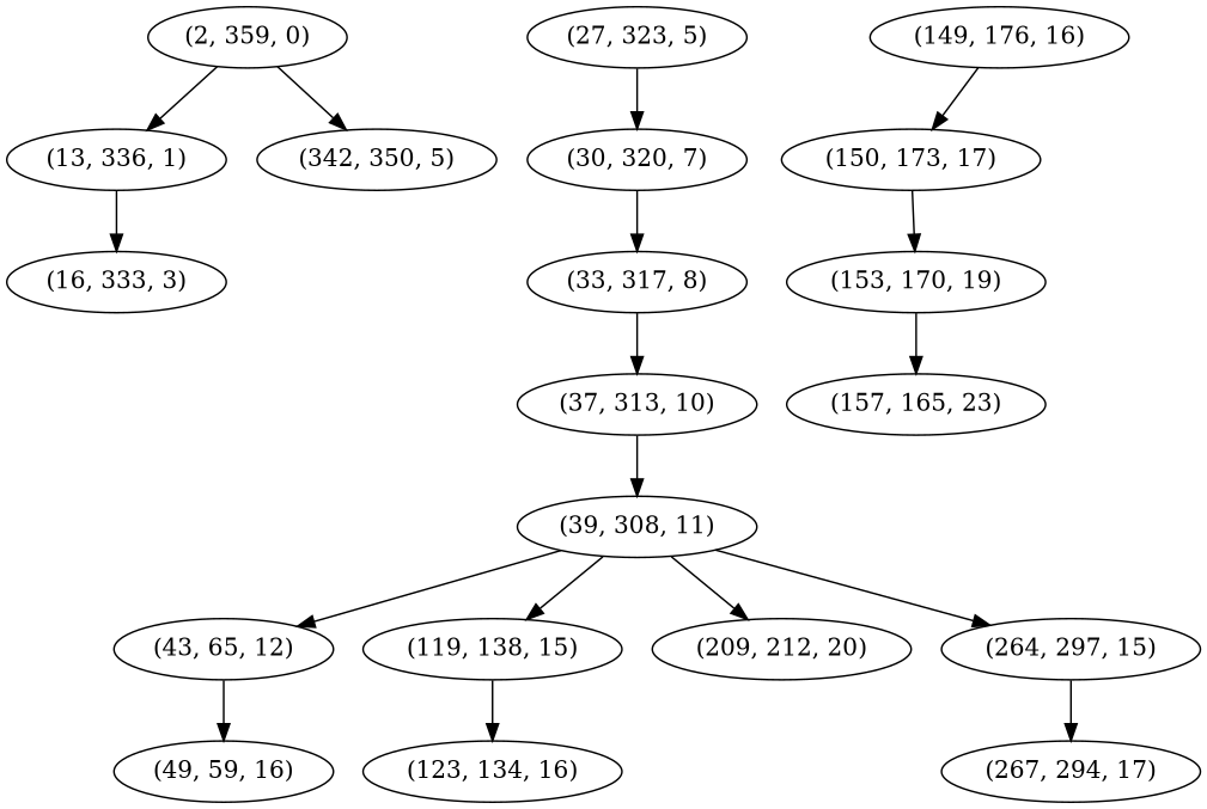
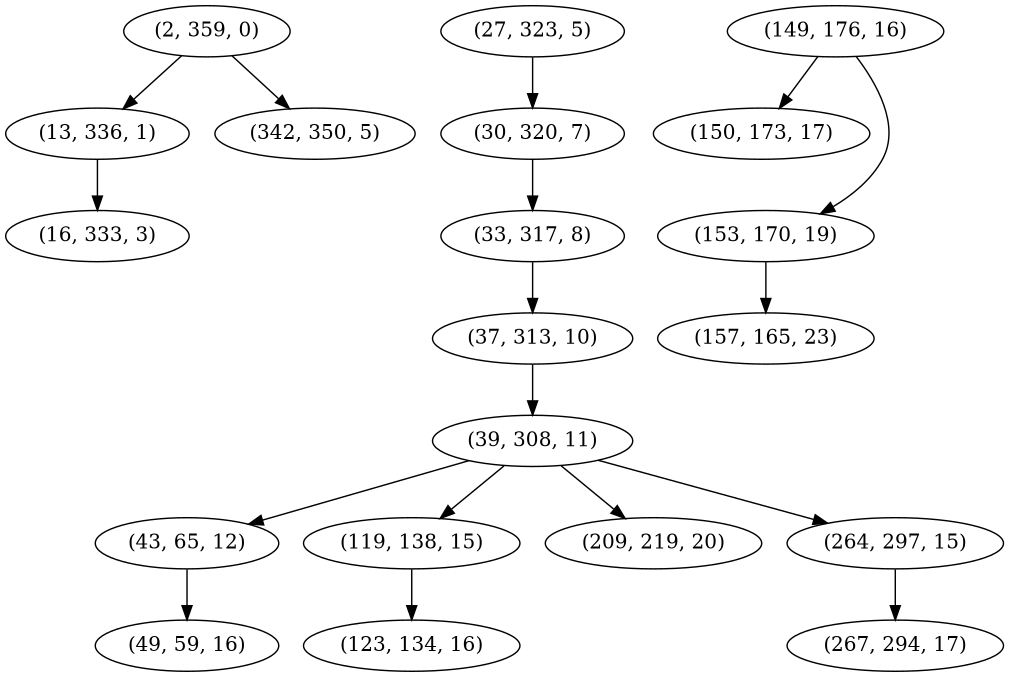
  digraph {
    n1 [label="(2, 359, 0)"]
    "(13, 336, 1)"
    "(342, 350, 5)"
    "(16, 333, 3)"
    "(27, 323, 5)"
    "(30, 320, 7)"
    "(33, 317, 8)"
    "(37, 313, 10)"
    "(39, 308, 11)"
    "(43, 65, 12)"
    "(119, 138, 15)"
-   "(209, 219, 20)" [label="(209, 212, 20)"]
+   "(209, 219, 20)"
    "(264, 297, 15)"
    "(49, 59, 16)"
    "(123, 134, 16)"
    "(149, 176, 16)"
    "(150, 173, 17)"
    "(267, 294, 17)"
    "(153, 170, 19)"
    "(157, 165, 23)"
    n1 -> "(13, 336, 1)"
    n1 -> "(342, 350, 5)"
    "(13, 336, 1)" -> "(16, 333, 3)"
    "(27, 323, 5)" -> "(30, 320, 7)"
    "(30, 320, 7)" -> "(33, 317, 8)"
    "(33, 317, 8)" -> "(37, 313, 10)"
    "(37, 313, 10)" -> "(39, 308, 11)"
    "(39, 308, 11)" -> "(43, 65, 12)"
    "(39, 308, 11)" -> "(119, 138, 15)"
    "(39, 308, 11)" -> "(209, 219, 20)"
    "(39, 308, 11)" -> "(264, 297, 15)"
    "(43, 65, 12)" -> "(49, 59, 16)"
    "(119, 138, 15)" -> "(123, 134, 16)"
    "(264, 297, 15)" -> "(267, 294, 17)"
    "(149, 176, 16)" -> "(150, 173, 17)"
-   "(150, 173, 17)" -> "(153, 170, 19)"
+   "(149, 176, 16)" -> "(153, 170, 19)"
    "(153, 170, 19)" -> "(157, 165, 23)"
  }
